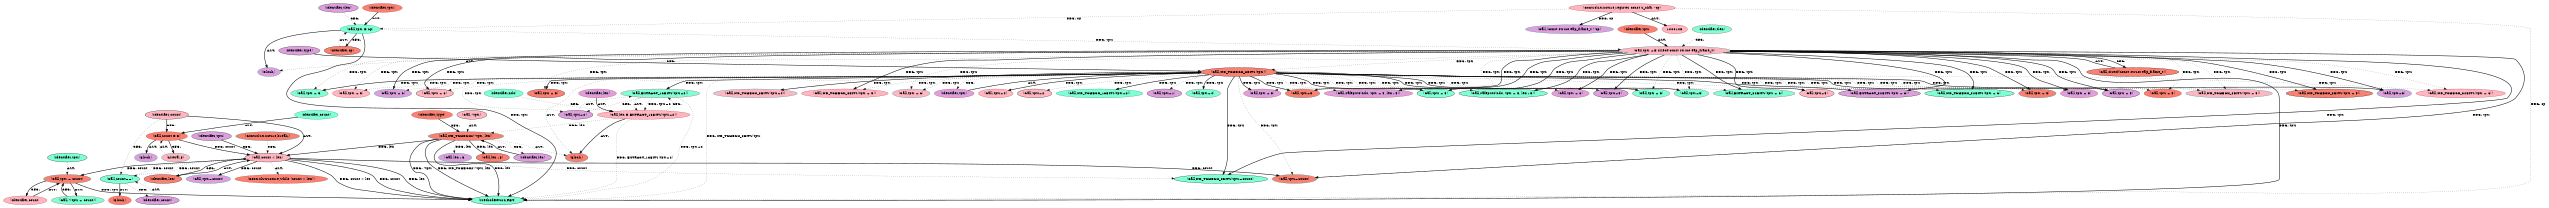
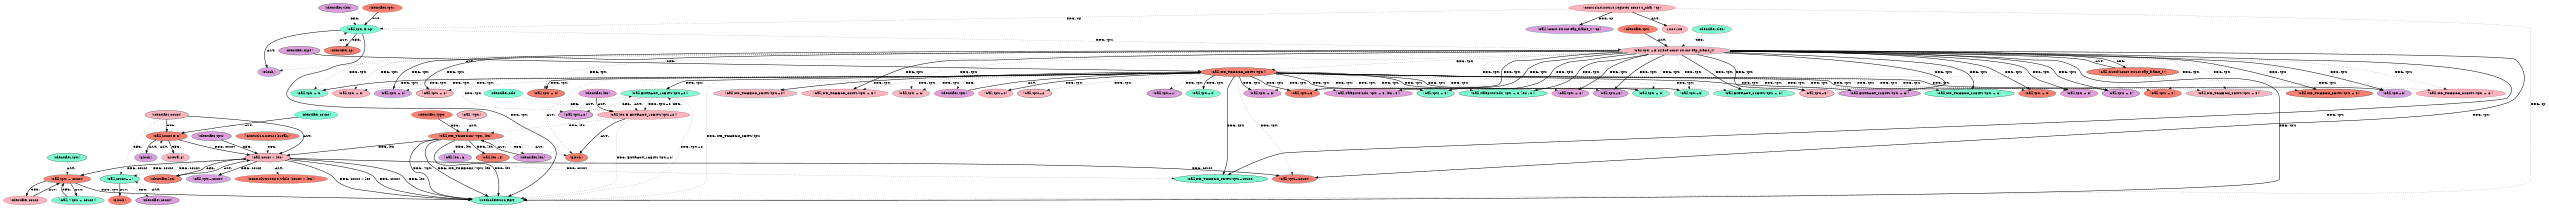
  digraph {
    node [color=black fillcolor=plum style=filled]
    edge [style=bold]
    n1 [color=teal fillcolor=salmon label="(Call,tptr + count)"]
    n2 [color=brown fillcolor=lightpink label="(Identifier,count)"]
    n3 [color=brown fillcolor=aquamarine label="(Call,*(tptr + count))"]
    n4 [fillcolor=aquamarine label="(MethodReturn,RET)"]
    n5 [fillcolor=lightpink label="(Call,count < len)"]
    n6 [fillcolor=aquamarine label="(Call,count++)"]
    n7 [color=teal fillcolor=salmon label="(Call,tptr+count)"]
    n8 [fillcolor=aquamarine label="(Call,ND_TCHECK_8BITS(tptr+count))"]
    n9 [fillcolor=salmon label="(Identifier,len)"]
    n10 [color=teal label="(Call,tptr+count)"]
    n11 [color=brown fillcolor=salmon label="(ControlStructure,while (count < len))"]
    n12 [label="(Identifier,count)"]
    n13 [color=brown fillcolor=salmon label="(Block,)"]
-   n14 [color=brown fillcolor=salmon label="(Call,count = 5)"]
+   n14 [fillcolor=salmon label="(Call,count = 5)"]
    n15 [color=teal label="(Block,)"]
    n16 [color=teal fillcolor=lightpink label="(Literal,5)"]
    n17 [color=teal fillcolor=salmon label="(Call,ND_TCHECK2(*tptr, len))"]
    n18 [color=teal label="(Call,len - 5)"]
    n19 [fillcolor=salmon label="(Call,len - 5)"]
    n20 [label="(Identifier,len)"]
    n21 [color=teal fillcolor=salmon label="(Block,)"]
    n22 [color=brown fillcolor=lightpink label="(Call,len = EXTRACT_16BITS(tptr+2))"]
    n23 [color=brown fillcolor=aquamarine label="(Call,EXTRACT_16BITS(tptr+2))"]
    n24 [label="(Call,tptr+2)"]
    n25 [fillcolor=salmon label="(Call,ND_TCHECK_8BITS(tptr))"]
    n26 [color=brown fillcolor=aquamarine label="(Call,tptr + 5)"]
    n27 [color=brown fillcolor=lightpink label="(Call,tptr + 5)"]
    n28 [color=teal label="(Call,tptr + 6)"]
    n29 [color=teal fillcolor=lightpink label="(Call,ND_TCHECK_8BITS(tptr+4))"]
    n30 [fillcolor=aquamarine label="(Call,safeputs(ndo, tptr + 5, len - 5))"]
    n31 [color=brown label="(Call,tptr + 6)"]
    n32 [color=teal label="(Call,tptr+5)"]
    n33 [color=brown fillcolor=lightpink label="(Call,ND_TCHECK_32BITS(tptr + 6))"]
    n34 [color=brown label="(Call,tptr + 5)"]
    n35 [fillcolor=salmon label="(Call,ND_TCHECK_8BITS(tptr + 5))"]
    n36 [fillcolor=salmon label="(Call,tptr + 5)"]
    n37 [color=brown label="(Identifier,tptr)"]
    n38 [color=brown label="(Call,tptr + 5)"]
    n39 [color=brown label="(Call,safeputs(ndo, tptr + 5, len - 5))"]
    n40 [fillcolor=lightpink label="(Call,tptr+5)"]
    n41 [color=brown fillcolor=lightpink label="(Call,tptr+4)"]
    n42 [fillcolor=lightpink label="(Call,tptr+2)"]
    n43 [fillcolor=aquamarine label="(Call,ND_TCHECK_32BITS(tptr + 6))"]
    n44 [color=teal fillcolor=salmon label="(Call,tptr + 5)"]
    n45 [label="(Call,tptr + 5)"]
    n46 [color=brown fillcolor=salmon label="(Call,tptr + 5)"]
    n47 [color=teal fillcolor=lightpink label="(Call,ND_TCHECK_8BITS(tptr + 5))"]
    n48 [fillcolor=lightpink label="(Call,tptr + 6)"]
-   n49 [color=teal fillcolor=aquamarine label="(Call,ND_TCHECK_16BITS(tptr+2))"]
    n50 [color=brown fillcolor=lightpink label="(Call,ND_TCHECK_8BITS(tptr + 5))"]
    n51 [label="(Call,tptr+1)"]
    n52 [color=teal fillcolor=lightpink label="(Call,tptr + 6)"]
    n53 [color=brown fillcolor=aquamarine label="(Call,tptr+4)"]
    n54 [color=teal fillcolor=salmon label="(Call,tptr+5)"]
    n55 [fillcolor=aquamarine label="(Call,tptr + 5)"]
    n56 [label="(Call,tptr+5)"]
    n57 [color=brown fillcolor=aquamarine label="(Call,tptr + 5)"]
    n58 [color=brown fillcolor=aquamarine label="(Call,tptr+5)"]
    n59 [color=brown fillcolor=aquamarine label="(Call,EXTRACT_32BITS(tptr + 6))"]
    n60 [label="(Call,EXTRACT_32BITS(tptr + 6))"]
    n61 [color=teal fillcolor=lightpink label="(Call,tptr += sizeof(const struct eap_frame_t))"]
    n62 [color=teal label="(Block,)"]
    n63 [fillcolor=salmon label="(Call,sizeof(const struct eap_frame_t))"]
    n64 [color=teal fillcolor=aquamarine label="(Call,tptr = cp)"]
    n65 [fillcolor=salmon label="(Identifier,cp)"]
    n66 [color=brown fillcolor=lightpink label="(ControlStructure,register const u_char *cp)"]
    n67 [color=teal label="(Call,(const struct eap_frame_t *)cp)"]
    1000105 [color=brown fillcolor=lightpink]
    n69 [label="(Identifier,tptr)"]
    n70 [color=brown fillcolor=salmon label="(Identifier,type)"]
    n71 [color=teal fillcolor=aquamarine label="(Identifier,count)"]
    n72 [label="(Identifier,tlen)"]
    n73 [label="(Identifier,type)"]
    n74 [fillcolor=lightpink label="(Identifier,count)"]
    n75 [color=brown fillcolor=salmon label="(Identifier,tptr)"]
    n76 [color=teal fillcolor=salmon label="(ControlStructure,break;)"]
    n77 [color=teal fillcolor=aquamarine label="(Identifier,ndo)"]
    n78 [fillcolor=lightpink label="(Call,*tptr)"]
    n79 [color=brown fillcolor=aquamarine label="(Identifier,tlen)"]
    n80 [fillcolor=aquamarine label="(Identifier,tptr)"]
    n81 [color=brown label="(Identifier,len)"]
    n82 [color=brown fillcolor=salmon label="(Identifier,tptr)"]
    n1 -> n2 [label="CFG: "]
    n1 -> n3 [label="AST: "]
    n1 -> n4 [label="DDG: tptr"]
    n2 -> n1 [label="AST: "]
    n3 -> n1 [label="CFG: "]
    n5 -> n1 [label="DDG: count"]
    n5 -> n4 [label="DDG: count < len"]
    n5 -> n4 [label="DDG: count"]
    n5 -> n4 [label="DDG: len"]
    n5 -> n6 [label="DDG: count" style=dotted]
    n5 -> n7 [label="DDG: count"]
    n5 -> n8 [label="DDG: count" style=dotted]
    n5 -> n9 [label="CFG: "]
    n5 -> n10 [label="DDG: count"]
    n5 -> n11 [label="AST: " style=dotted]
    n6 -> n5 [label="DDG: count" style=dotted]
    n6 -> n12 [label="CFG: " style=dotted]
    n6 -> n13 [label="AST: "]
    n9 -> n5 [label="AST: "]
    n12 -> n6 [label="AST: " style=dotted]
    n14 -> n5 [label="DDG: count"]
    n14 -> n15 [label="AST: "]
    n14 -> n16 [label="CFG: "]
    n16 -> n14 [label="AST: " style=dotted]
    n17 -> n4 [label="DDG: *tptr"]
    n17 -> n4 [label="DDG: ND_TCHECK2(*tptr, len)"]
    n17 -> n4 [label="DDG: len"]
    n17 -> n5 [label="DDG: len"]
    n17 -> n18 [label="DDG: len" style=dotted]
    n17 -> n19 [label="DDG: len"]
    n17 -> n20 [label="CFG: " style=dotted]
    n17 -> n21 [label="AST: " style=dotted]
    n20 -> n17 [label="AST: "]
    n22 -> n4 [label="DDG: EXTRACT_16BITS(tptr+2)" style=dotted]
    n22 -> n17 [label="DDG: len" style=dotted]
    n22 -> n21 [label="AST: "]
    n22 -> n23 [label="CFG: " style=dotted]
    n23 -> n4 [label="DDG: tptr+2" style=dotted]
    n23 -> n22 [label="AST: " style=dotted]
    n23 -> n22 [label="DDG: tptr+2" style=dotted]
    n23 -> n24 [label="CFG: " style=dotted]
    n24 -> n23 [label="AST: " style=dotted]
    n25 -> n4 [label="DDG: ND_TCHECK_8BITS(tptr)" style=dotted]
    n25 -> n7 [label="DDG: tptr" style=dotted]
    n25 -> n8 [label="DDG: tptr"]
    n25 -> n21 [label="AST: " style=dotted]
    n25 -> n23 [label="DDG: tptr"]
    n25 -> n24 [label="DDG: tptr" style=dotted]
    n25 -> n26 [label="DDG: tptr"]
    n25 -> n27 [label="DDG: tptr" style=dotted]
    n25 -> n28 [label="DDG: tptr" style=dotted]
    n25 -> n29 [label="DDG: tptr"]
    n25 -> n30 [label="DDG: tptr" style=dotted]
    n25 -> n31 [label="DDG: tptr" style=dotted]
    n25 -> n32 [label="DDG: tptr"]
    n25 -> n33 [label="DDG: tptr" style=dotted]
    n25 -> n34 [label="DDG: tptr" style=dotted]
    n25 -> n35 [label="DDG: tptr" style=dotted]
    n25 -> n36 [label="DDG: tptr"]
    n25 -> n37 [label="CFG: " style=dotted]
    n25 -> n38 [label="DDG: tptr"]
    n25 -> n39 [label="DDG: tptr" style=dotted]
    n25 -> n40 [label="DDG: tptr" style=dotted]
    n25 -> n41 [label="DDG: tptr"]
    n25 -> n42 [label="DDG: tptr" style=dotted]
    n25 -> n43 [label="DDG: tptr" style=dotted]
    n25 -> n44 [label="DDG: tptr" style=dotted]
    n25 -> n45 [label="DDG: tptr"]
    n25 -> n46 [label="DDG: tptr" style=dotted]
    n25 -> n47 [label="DDG: tptr" style=dotted]
    n25 -> n48 [label="DDG: tptr" style=dotted]
-   n25 -> n49 [label="DDG: tptr"]
    n25 -> n50 [label="DDG: tptr" style=dotted]
    n25 -> n51 [label="DDG: tptr" style=dotted]
    n25 -> n52 [label="DDG: tptr" style=dotted]
    n25 -> n53 [label="DDG: tptr"]
    n25 -> n54 [label="DDG: tptr"]
    n25 -> n55 [label="DDG: tptr"]
    n25 -> n56 [label="DDG: tptr" style=dotted]
    n25 -> n57 [label="DDG: tptr"]
    n25 -> n58 [label="DDG: tptr"]
    n25 -> n59 [label="DDG: tptr" style=dotted]
    n25 -> n60 [label="DDG: tptr"]
    n37 -> n25 [label="AST: "]
    n61 -> n4 [label="DDG: tptr"]
    n61 -> n7 [label="DDG: tptr"]
    n61 -> n8 [label="DDG: tptr"]
    n61 -> n25 [label="DDG: tptr" style=dotted]
    n61 -> n26 [label="DDG: tptr" style=dotted]
    n61 -> n27 [label="DDG: tptr" style=dotted]
    n61 -> n28 [label="DDG: tptr"]
    n61 -> n30 [label="DDG: tptr"]
    n61 -> n31 [label="DDG: tptr"]
    n61 -> n32 [label="DDG: tptr"]
    n61 -> n33 [label="DDG: tptr" style=dotted]
    n61 -> n34 [label="DDG: tptr"]
    n61 -> n35 [label="DDG: tptr"]
    n61 -> n36 [label="DDG: tptr" style=dotted]
    n61 -> n38 [label="DDG: tptr" style=dotted]
    n61 -> n39 [label="DDG: tptr"]
    n61 -> n40 [label="DDG: tptr"]
    n61 -> n43 [label="DDG: tptr"]
    n61 -> n44 [label="DDG: tptr"]
    n61 -> n45 [label="DDG: tptr"]
    n61 -> n46 [label="DDG: tptr" style=dotted]
    n61 -> n47 [label="DDG: tptr" style=dotted]
    n61 -> n48 [label="DDG: tptr"]
    n61 -> n50 [label="DDG: tptr"]
    n61 -> n52 [label="DDG: tptr" style=dotted]
    n61 -> n54 [label="DDG: tptr"]
    n61 -> n55 [label="DDG: tptr"]
    n61 -> n56 [label="DDG: tptr"]
    n61 -> n57 [label="DDG: tptr" style=dotted]
    n61 -> n58 [label="DDG: tptr" style=dotted]
    n61 -> n59 [label="DDG: tptr"]
    n61 -> n60 [label="DDG: tptr"]
    n61 -> n62 [label="AST: " style=dotted]
    n61 -> n63 [label="CFG: "]
    n63 -> n61 [label="AST: "]
    n64 -> n4 [label="DDG: tptr"]
    n64 -> n61 [label="DDG: tptr" style=dotted]
    n64 -> n62 [label="AST: "]
    n64 -> n65 [label="CFG: "]
    n65 -> n64 [label="AST: " style=dotted]
    n66 -> n4 [label="DDG: cp" style=dotted]
    n66 -> n64 [label="DDG: cp" style=dotted]
    n66 -> n67 [label="DDG: cp"]
    n66 -> 1000105 [label="AST: "]
    n69 -> n5 [label="CFG: "]
    n70 -> n17 [label="CFG: "]
    n71 -> n14 [label="AST: "]
    n72 -> n64 [label="CFG: " style=dotted]
    n73 -> n25 [label="CFG: "]
    n74 -> n5 [label="AST: "]
    n74 -> n6 [label="CFG: " style=dotted]
    n74 -> n14 [label="CFG: "]
    n75 -> n61 [label="AST: "]
    n76 -> n5 [label="CFG: " style=dotted]
    n77 -> n22 [label="CFG: " style=dotted]
    n78 -> n17 [label="AST: " style=dotted]
    n79 -> n61 [label="CFG: " style=dotted]
    n80 -> n1 [label="AST: " style=dotted]
    n81 -> n22 [label="AST: "]
    n82 -> n64 [label="AST: "]
  }
